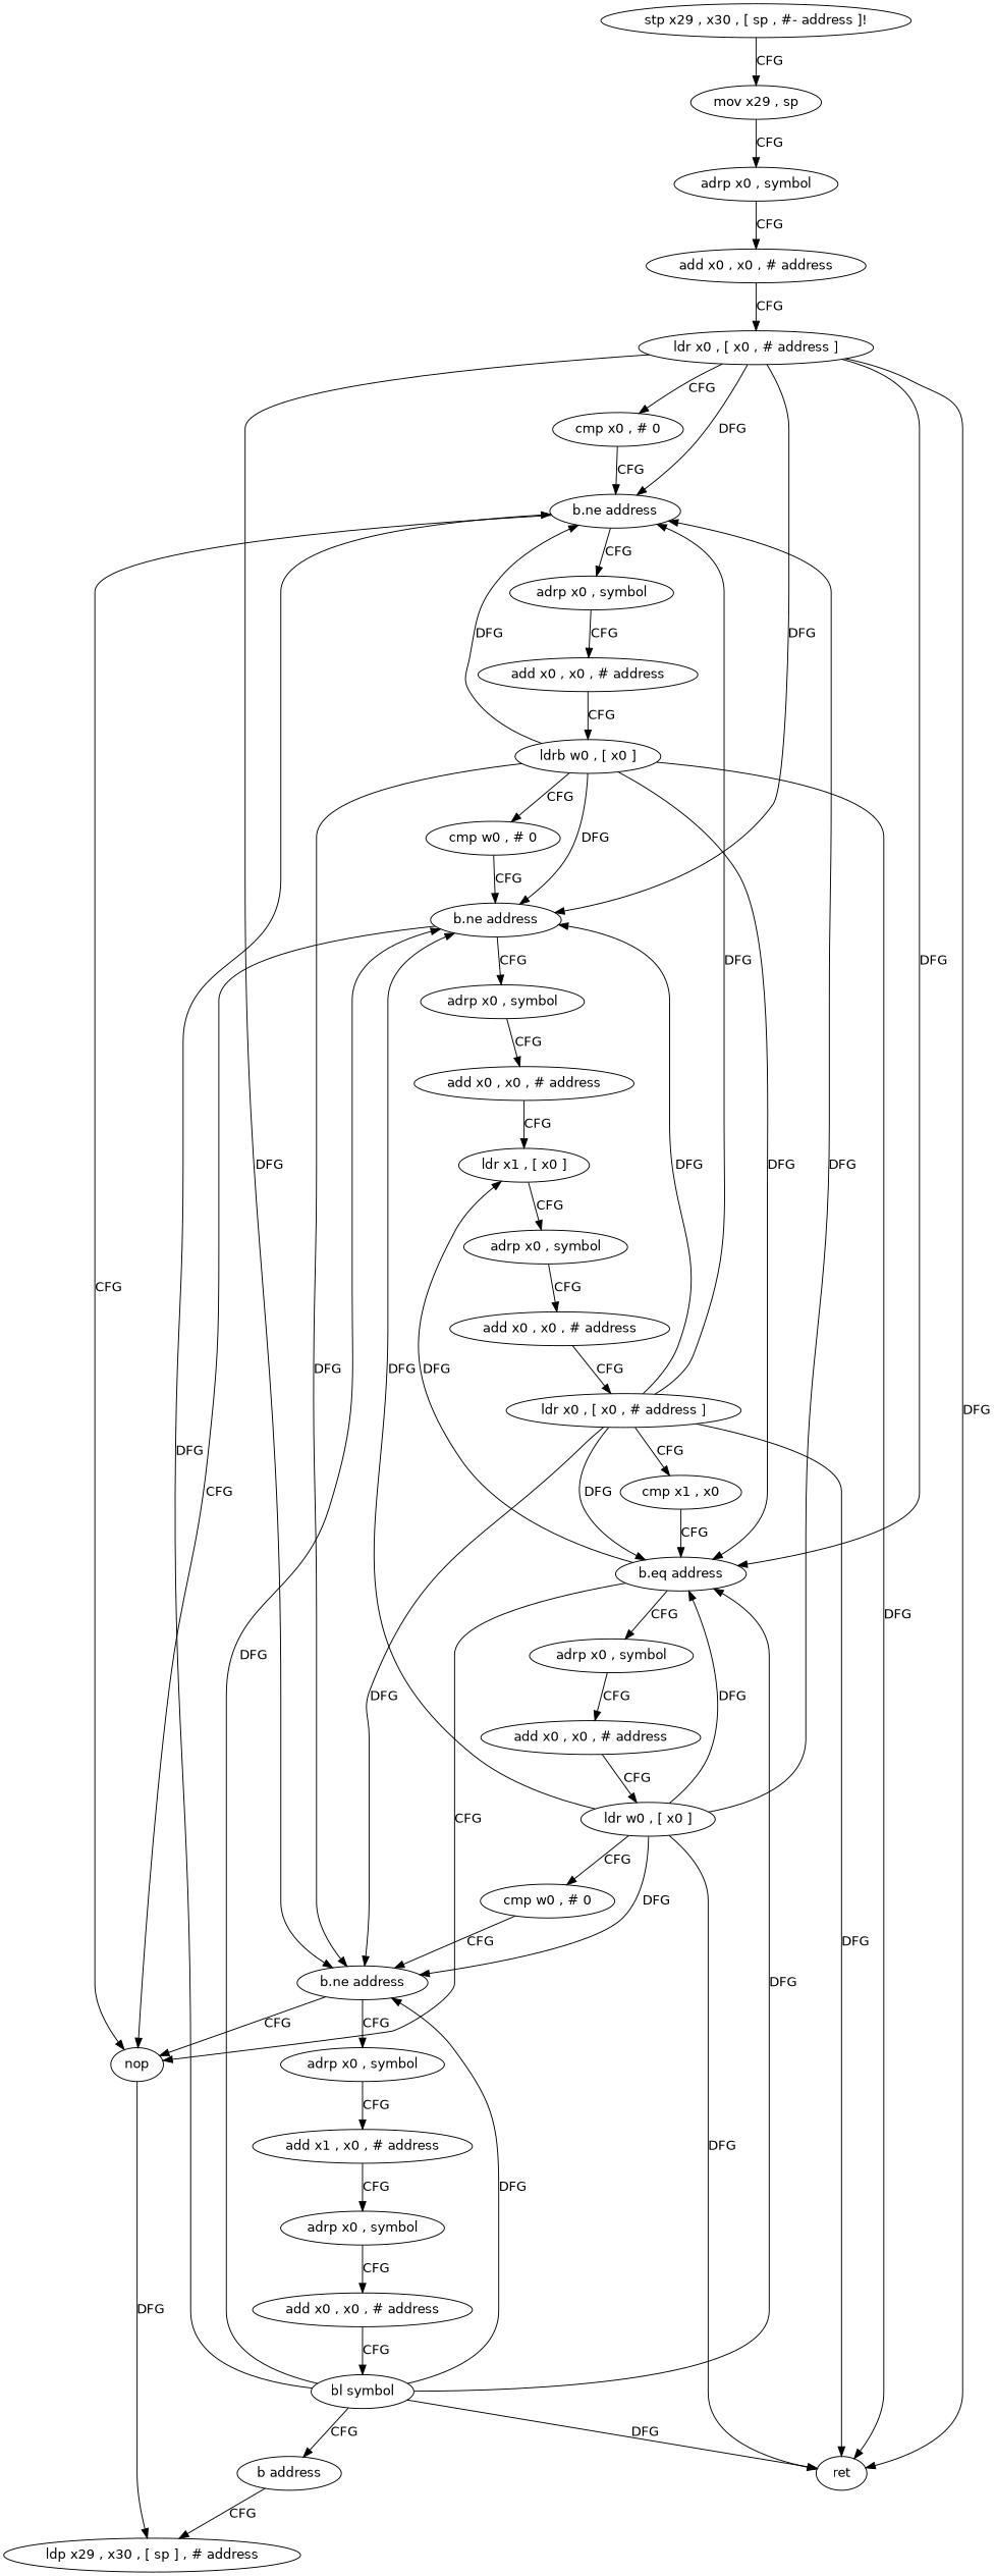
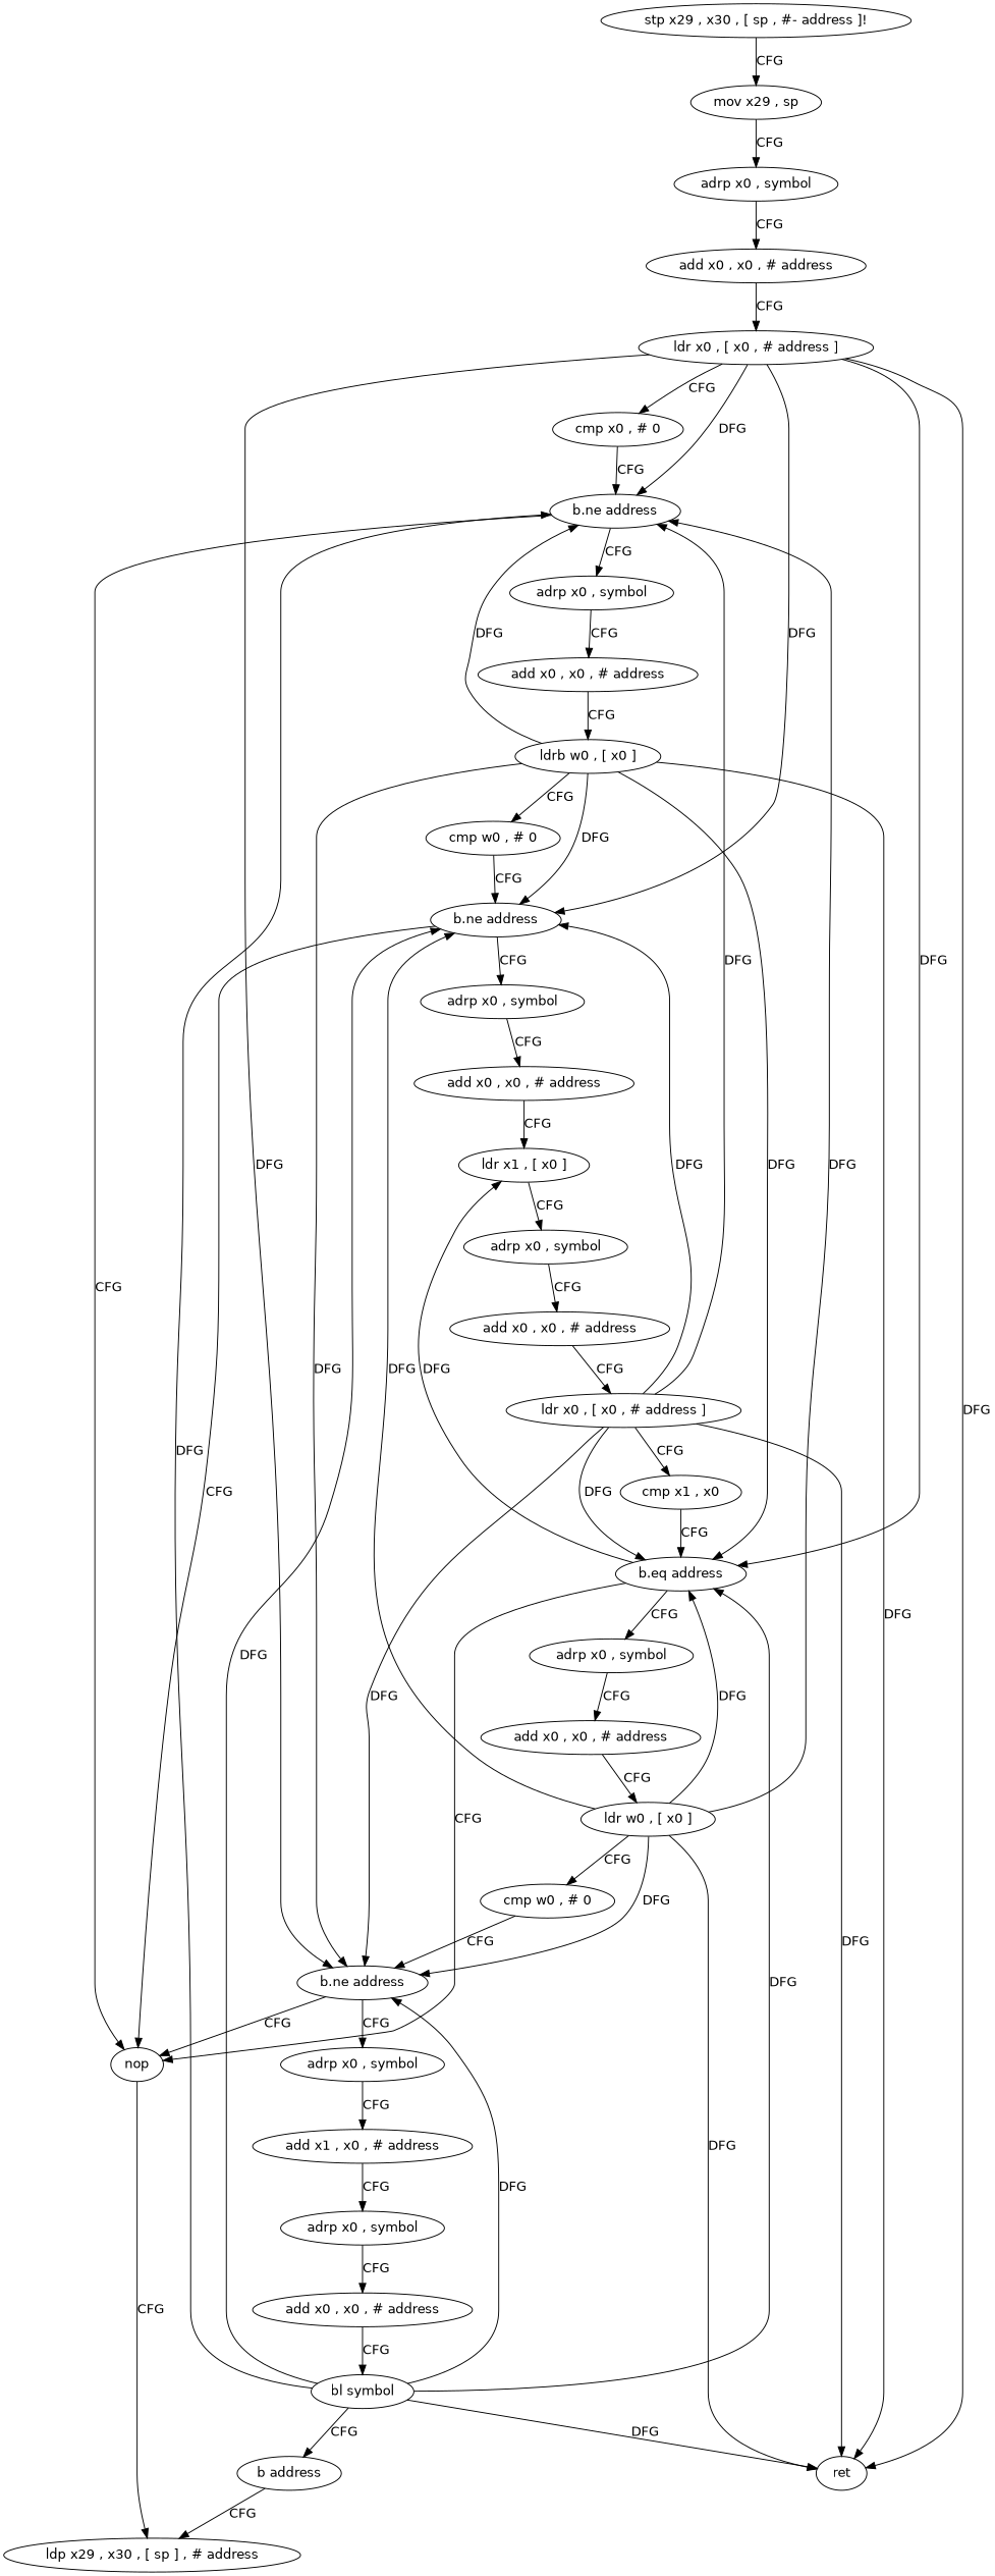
  digraph {
    fontname="DejaVu Sans"
    node [fontname="DejaVu Sans"]
    edge [fontname="DejaVu Sans"]
    n1 [label="stp x29 , x30 , [ sp , #- address ]!"]
    n2 [label="mov x29 , sp"]
    n3 [label="adrp x0 , symbol"]
    n4 [label="add x0 , x0 , # address"]
    n5 [label="ldr x0 , [ x0 , # address ]"]
    n6 [label="cmp x0 , # 0"]
    n7 [label="b.ne address"]
    n8 [label="b.ne address"]
    n9 [label="b.eq address"]
    n10 [label="b.ne address"]
    n11 [label=ret]
    n12 [label=nop]
    n13 [label="adrp x0 , symbol"]
    n14 [label="adrp x0 , symbol"]
    n15 [label="ldr x1 , [ x0 ]"]
    n16 [label="adrp x0 , symbol"]
    n17 [label="adrp x0 , symbol"]
    n18 [label="ldp x29 , x30 , [ sp ] , # address"]
    n19 [label="add x0 , x0 , # address"]
    n20 [label="ldrb w0 , [ x0 ]"]
    n21 [label="cmp w0 , # 0"]
    n22 [label="add x0 , x0 , # address"]
    n23 [label="adrp x0 , symbol"]
    n24 [label="add x0 , x0 , # address"]
    n25 [label="ldr x0 , [ x0 , # address ]"]
    n26 [label="cmp x1 , x0"]
    n27 [label="add x0 , x0 , # address"]
    n28 [label="ldr w0 , [ x0 ]"]
    n29 [label="cmp w0 , # 0"]
    n30 [label="add x1 , x0 , # address"]
    n31 [label="adrp x0 , symbol"]
    n32 [label="add x0 , x0 , # address"]
    n33 [label="bl symbol"]
    n34 [label="b address"]
    n1 -> n2 [label=CFG]
    n2 -> n3 [label=CFG]
    n3 -> n4 [label=CFG]
    n4 -> n5 [label=CFG]
    n5 -> n6 [label=CFG]
    n5 -> n7 [label=DFG]
    n5 -> n8 [label=DFG]
    n5 -> n9 [label=DFG]
    n5 -> n10 [label=DFG]
    n5 -> n11 [label=DFG]
    n6 -> n7 [label=CFG]
    n7 -> n12 [label=CFG]
    n7 -> n13 [label=CFG]
    n8 -> n12 [label=CFG]
    n8 -> n14 [label=CFG]
    n9 -> n12 [label=CFG]
    n9 -> n15 [label=DFG]
    n9 -> n16 [label=CFG]
    n10 -> n12 [label=CFG]
    n10 -> n17 [label=CFG]
-   n12 -> n18 [label=DFG]
+   n12 -> n18 [label=CFG]
    n13 -> n19 [label=CFG]
    n14 -> n22 [label=CFG]
    n15 -> n23 [label=CFG]
    n16 -> n27 [label=CFG]
    n17 -> n30 [label=CFG]
    n19 -> n20 [label=CFG]
    n20 -> n7 [label=DFG]
    n20 -> n8 [label=DFG]
    n20 -> n9 [label=DFG]
    n20 -> n10 [label=DFG]
    n20 -> n11 [label=DFG]
    n20 -> n21 [label=CFG]
    n21 -> n8 [label=CFG]
    n22 -> n15 [label=CFG]
    n23 -> n24 [label=CFG]
    n24 -> n25 [label=CFG]
    n25 -> n7 [label=DFG]
    n25 -> n8 [label=DFG]
    n25 -> n9 [label=DFG]
    n25 -> n10 [label=DFG]
    n25 -> n11 [label=DFG]
    n25 -> n26 [label=CFG]
    n26 -> n9 [label=CFG]
    n27 -> n28 [label=CFG]
    n28 -> n7 [label=DFG]
    n28 -> n8 [label=DFG]
    n28 -> n9 [label=DFG]
    n28 -> n10 [label=DFG]
    n28 -> n11 [label=DFG]
    n28 -> n29 [label=CFG]
    n29 -> n10 [label=CFG]
    n30 -> n31 [label=CFG]
    n31 -> n32 [label=CFG]
    n32 -> n33 [label=CFG]
    n33 -> n7 [label=DFG]
    n33 -> n8 [label=DFG]
    n33 -> n9 [label=DFG]
    n33 -> n10 [label=DFG]
    n33 -> n11 [label=DFG]
    n33 -> n34 [label=CFG]
    n34 -> n18 [label=CFG]
  }
